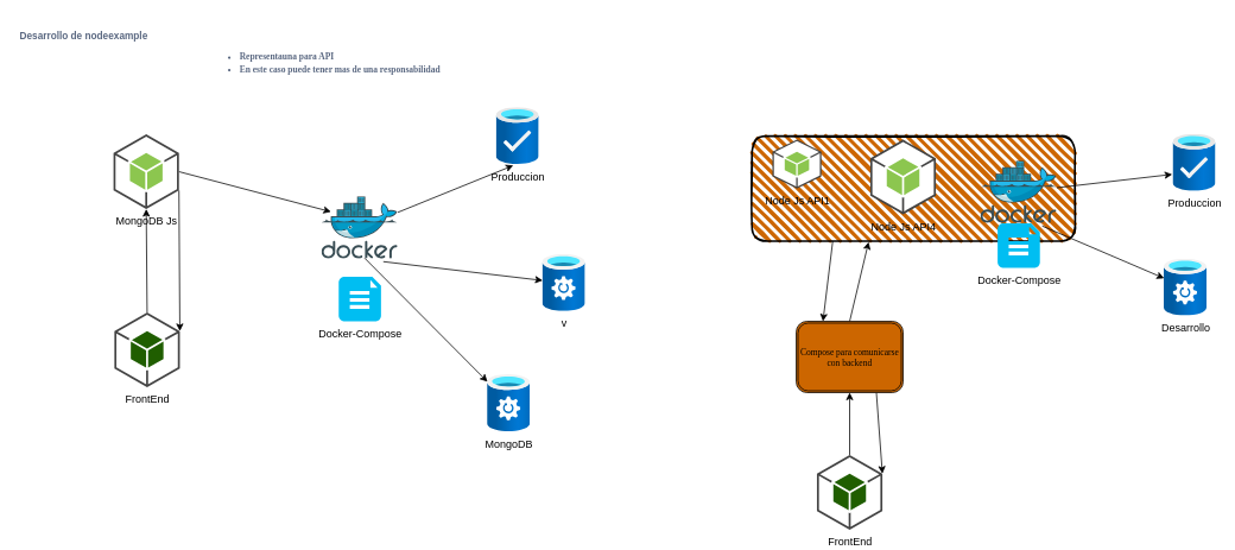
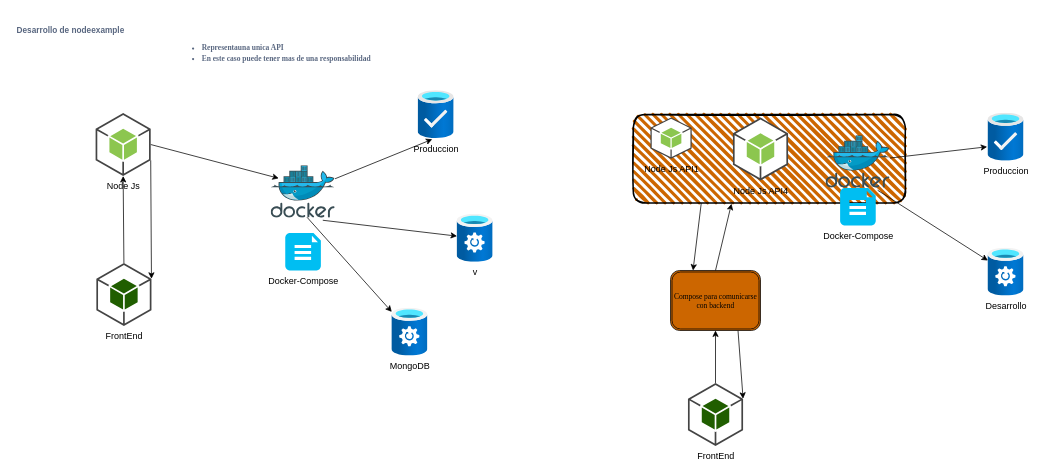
  <mxCell id="0" />
  <mxCell id="1" parent="0" />
  <mxCell id="2" style="edgeStyle=none;html=1;exitX=0.25;exitY=1;exitDx=0;exitDy=0;entryX=0.25;entryY=0;entryDx=0;entryDy=0;fontFamily=Verdana;fontSize=10;" parent="1" source="3" target="29" edge="1"><mxGeometry relative="1" as="geometry" /></mxCell>
  <mxCell id="3" value="" style="rounded=1;whiteSpace=wrap;html=1;strokeWidth=2;fillWeight=4;hachureGap=8;hachureAngle=45;fillColor=#CC6600;sketch=1;labelBackgroundColor=none;fontFamily=Verdana;fontSize=10;" parent="1" vertex="1"><mxGeometry x="844" y="152" width="363" height="118" as="geometry" /></mxCell>
  <mxCell id="4" value="v" style="aspect=fixed;html=1;points=[];align=center;image;fontSize=12;image=img/lib/azure2/storage/StorSimple_Data_Managers.svg;" parent="1" vertex="1"><mxGeometry x="609" y="285" width="48" height="64" as="geometry" /></mxCell>
  <mxCell id="5" value="Produccion" style="aspect=fixed;html=1;points=[];align=center;image;fontSize=12;image=img/lib/azure2/general/Production_Ready_Database.svg;" parent="1" vertex="1"><mxGeometry x="557" y="120" width="48" height="64" as="geometry" /></mxCell>
  <mxCell id="6" style="edgeStyle=none;html=1;exitX=1;exitY=0.75;exitDx=0;exitDy=0;exitPerimeter=0;entryX=1;entryY=0.25;entryDx=0;entryDy=0;entryPerimeter=0;" parent="1" source="8" target="10" edge="1"><mxGeometry relative="1" as="geometry" /></mxCell>
  <mxCell id="7" style="edgeStyle=none;html=1;exitX=1;exitY=0.5;exitDx=0;exitDy=0;exitPerimeter=0;entryX=0.12;entryY=0.244;entryDx=0;entryDy=0;entryPerimeter=0;" parent="1" source="8" target="11" edge="1"><mxGeometry relative="1" as="geometry" /></mxCell>
- <mxCell id="8" value="MongoDB Js" style="outlineConnect=0;dashed=0;verticalLabelPosition=bottom;verticalAlign=top;align=center;html=1;shape=mxgraph.aws3.android;fillColor=#8CC64F;gradientColor=none;" parent="1" vertex="1"><mxGeometry x="127" y="150" width="73.5" height="84" as="geometry" /></mxCell>
+ <mxCell id="8" value="Node Js" style="outlineConnect=0;dashed=0;verticalLabelPosition=bottom;verticalAlign=top;align=center;html=1;shape=mxgraph.aws3.android;fillColor=#8CC64F;gradientColor=none;" parent="1" vertex="1"><mxGeometry x="127" y="150" width="73.5" height="84" as="geometry" /></mxCell>
  <mxCell id="9" style="edgeStyle=none;html=1;exitX=0.5;exitY=0;exitDx=0;exitDy=0;exitPerimeter=0;entryX=0.5;entryY=1;entryDx=0;entryDy=0;entryPerimeter=0;" parent="1" source="10" target="8" edge="1"><mxGeometry relative="1" as="geometry" /></mxCell>
  <mxCell id="10" value="FrontEnd&lt;br&gt;" style="outlineConnect=0;dashed=0;verticalLabelPosition=bottom;verticalAlign=top;align=center;html=1;shape=mxgraph.aws3.android;fillColor=#205E00;gradientColor=none;" parent="1" vertex="1"><mxGeometry x="128" y="350" width="73.5" height="84" as="geometry" /></mxCell>
  <mxCell id="11" value="" style="sketch=0;aspect=fixed;html=1;points=[];align=center;image;fontSize=12;image=img/lib/mscae/Docker.svg;" parent="1" vertex="1"><mxGeometry x="361" y="220" width="85.37" height="70" as="geometry" /></mxCell>
  <mxCell id="12" style="edgeStyle=none;html=1;entryX=0.396;entryY=1.016;entryDx=0;entryDy=0;entryPerimeter=0;" parent="1" source="11" target="5" edge="1"><mxGeometry relative="1" as="geometry"><mxPoint x="347" y="120" as="sourcePoint" /><mxPoint x="517.744" y="165.08" as="targetPoint" /></mxGeometry></mxCell>
  <mxCell id="13" style="edgeStyle=none;html=1;exitX=0.808;exitY=1.043;exitDx=0;exitDy=0;exitPerimeter=0;" parent="1" source="11" target="4" edge="1"><mxGeometry relative="1" as="geometry"><mxPoint x="446.37" y="382.647" as="sourcePoint" /><mxPoint x="576.008" y="330.004" as="targetPoint" /></mxGeometry></mxCell>
  <mxCell id="14" value="Docker-Compose" style="verticalLabelPosition=bottom;html=1;verticalAlign=top;align=center;strokeColor=none;fillColor=#00BEF2;shape=mxgraph.azure.file_2;pointerEvents=1;" parent="1" vertex="1"><mxGeometry x="379.93" y="310" width="47.5" height="50" as="geometry" /></mxCell>
  <mxCell id="15" value="Desarrollo de nodeexample" style="fillColor=none;strokeColor=none;html=1;fontSize=11;fontStyle=0;align=left;fontColor=#596780;fontStyle=1;fontSize=11" parent="1" vertex="1"><mxGeometry x="20" y="30" width="240" height="20" as="geometry" /></mxCell>
- <mxCell id="16" value="&lt;ul&gt;&lt;li&gt;&lt;font face=&quot;Verdana&quot;&gt;&lt;span style=&quot;font-size: 10px;&quot;&gt;Representauna para API&lt;/span&gt;&lt;/font&gt;&lt;/li&gt;&lt;li&gt;&lt;font face=&quot;Verdana&quot;&gt;&lt;span style=&quot;font-size: 10px;&quot;&gt;En este caso puede tener mas de una responsabilidad&lt;/span&gt;&lt;/font&gt;&lt;/li&gt;&lt;/ul&gt;" style="fillColor=none;strokeColor=none;html=1;fontSize=12;fontStyle=0;align=left;fontColor=#596780;fontStyle=1;fontSize=11;strokeWidth=1;" parent="1" vertex="1"><mxGeometry x="227" y="20" width="430" height="100" as="geometry" /></mxCell>
- <mxCell id="17" value="Desarrollo" style="aspect=fixed;html=1;points=[];align=center;image;fontSize=12;image=img/lib/azure2/storage/StorSimple_Data_Managers.svg;" parent="1" vertex="1"><mxGeometry x="1307" y="290" width="48" height="64" as="geometry" /></mxCell>
+ <mxCell id="16" value="&lt;ul&gt;&lt;li&gt;&lt;font face=&quot;Verdana&quot;&gt;&lt;span style=&quot;font-size: 10px;&quot;&gt;Representauna unica API&lt;/span&gt;&lt;/font&gt;&lt;/li&gt;&lt;li&gt;&lt;font face=&quot;Verdana&quot;&gt;&lt;span style=&quot;font-size: 10px;&quot;&gt;En este caso puede tener mas de una responsabilidad&lt;/span&gt;&lt;/font&gt;&lt;/li&gt;&lt;/ul&gt;" style="fillColor=none;strokeColor=none;html=1;fontSize=12;fontStyle=0;align=left;fontColor=#596780;fontStyle=1;fontSize=11;strokeWidth=1;" parent="1" vertex="1"><mxGeometry x="227" y="20" width="430" height="100" as="geometry" /></mxCell>
+ <mxCell id="17" value="Desarrollo" style="aspect=fixed;html=1;points=[];align=center;image;fontSize=12;image=img/lib/azure2/storage/StorSimple_Data_Managers.svg;" parent="1" vertex="1"><mxGeometry x="1317" y="330" width="48" height="64" as="geometry" /></mxCell>
  <mxCell id="18" style="edgeStyle=none;html=1;entryX=1;entryY=0.25;entryDx=0;entryDy=0;entryPerimeter=0;exitX=0.75;exitY=1;exitDx=0;exitDy=0;" parent="1" source="29" target="21" edge="1"><mxGeometry relative="1" as="geometry"><mxPoint x="937" y="330" as="sourcePoint" /></mxGeometry></mxCell>
  <mxCell id="19" value="Node Js API1" style="outlineConnect=0;dashed=0;verticalLabelPosition=bottom;verticalAlign=top;align=center;html=1;shape=mxgraph.aws3.android;fillColor=#8CC64F;gradientColor=none;" parent="1" vertex="1"><mxGeometry x="867" y="156" width="55" height="55" as="geometry" /></mxCell>
  <mxCell id="20" style="edgeStyle=none;html=1;exitX=0.5;exitY=0;exitDx=0;exitDy=0;exitPerimeter=0;entryX=0.5;entryY=1;entryDx=0;entryDy=0;" parent="1" source="21" target="29" edge="1"><mxGeometry relative="1" as="geometry"><mxPoint x="907" y="340" as="targetPoint" /></mxGeometry></mxCell>
  <mxCell id="21" value="FrontEnd&lt;br&gt;" style="outlineConnect=0;dashed=0;verticalLabelPosition=bottom;verticalAlign=top;align=center;html=1;shape=mxgraph.aws3.android;fillColor=#205E00;gradientColor=none;" parent="1" vertex="1"><mxGeometry x="917" y="510" width="73.5" height="84" as="geometry" /></mxCell>
  <mxCell id="22" value="" style="sketch=0;aspect=fixed;html=1;points=[];align=center;image;fontSize=12;image=img/lib/mscae/Docker.svg;" parent="1" vertex="1"><mxGeometry x="1101" y="180" width="85.37" height="70" as="geometry" /></mxCell>
  <mxCell id="23" style="edgeStyle=none;html=1;entryX=0.396;entryY=1.016;entryDx=0;entryDy=0;entryPerimeter=0;" parent="1" source="22" edge="1"><mxGeometry relative="1" as="geometry"><mxPoint x="1087" y="130" as="sourcePoint" /><mxPoint x="1316.008" y="195.024" as="targetPoint" /></mxGeometry></mxCell>
  <mxCell id="24" style="edgeStyle=none;html=1;exitX=0.808;exitY=1.043;exitDx=0;exitDy=0;exitPerimeter=0;" parent="1" source="22" target="17" edge="1"><mxGeometry relative="1" as="geometry"><mxPoint x="1186.37" y="392.647" as="sourcePoint" /><mxPoint x="1316.008" y="340.004" as="targetPoint" /></mxGeometry></mxCell>
  <mxCell id="25" value="Docker-Compose" style="verticalLabelPosition=bottom;html=1;verticalAlign=top;align=center;strokeColor=none;fillColor=#00BEF2;shape=mxgraph.azure.file_2;pointerEvents=1;" parent="1" vertex="1"><mxGeometry x="1119.93" y="250" width="47.5" height="50" as="geometry" /></mxCell>
  <mxCell id="26" value="Produccion" style="aspect=fixed;html=1;points=[];align=center;image;fontSize=12;image=img/lib/azure2/general/Production_Ready_Database.svg;" parent="1" vertex="1"><mxGeometry x="1317" y="150" width="48" height="64" as="geometry" /></mxCell>
  <mxCell id="27" value="Node Js API4" style="outlineConnect=0;dashed=0;verticalLabelPosition=bottom;verticalAlign=top;align=center;html=1;shape=mxgraph.aws3.android;fillColor=#8CC64F;gradientColor=none;" parent="1" vertex="1"><mxGeometry x="977" y="156" width="73.5" height="84" as="geometry" /></mxCell>
  <mxCell id="28" style="edgeStyle=none;html=1;exitX=0.5;exitY=0;exitDx=0;exitDy=0;entryX=0.361;entryY=1.008;entryDx=0;entryDy=0;entryPerimeter=0;fontFamily=Verdana;fontSize=10;" parent="1" source="29" target="3" edge="1"><mxGeometry relative="1" as="geometry" /></mxCell>
  <mxCell id="29" value="Compose para comunicarse con backend" style="shape=ext;double=1;rounded=1;whiteSpace=wrap;html=1;labelBackgroundColor=none;strokeWidth=1;fontFamily=Verdana;fontSize=10;fillColor=#CC6600;" parent="1" vertex="1"><mxGeometry x="893.75" y="360" width="120" height="80" as="geometry" /></mxCell>
- <mxCell id="30" value="MongoDB&lt;br&gt;" style="aspect=fixed;html=1;points=[];align=center;image;fontSize=12;image=img/lib/azure2/storage/StorSimple_Data_Managers.svg;" vertex="1" parent="1"><mxGeometry x="547" y="420" width="48" height="64" as="geometry" /></mxCell>
+ <mxCell id="30" value="MongoDB&lt;br&gt;" style="aspect=fixed;html=1;points=[];align=center;image;fontSize=12;image=img/lib/azure2/storage/StorSimple_Data_Managers.svg;" vertex="1" parent="1"><mxGeometry x="522" y="410" width="48" height="64" as="geometry" /></mxCell>
  <mxCell id="31" style="edgeStyle=none;html=1;exitX=0.562;exitY=0.986;exitDx=0;exitDy=0;exitPerimeter=0;" edge="1" parent="1" source="11" target="30"><mxGeometry relative="1" as="geometry"><mxPoint x="456.999" y="374" as="sourcePoint" /><mxPoint x="636.02" y="417.199" as="targetPoint" /></mxGeometry></mxCell>
